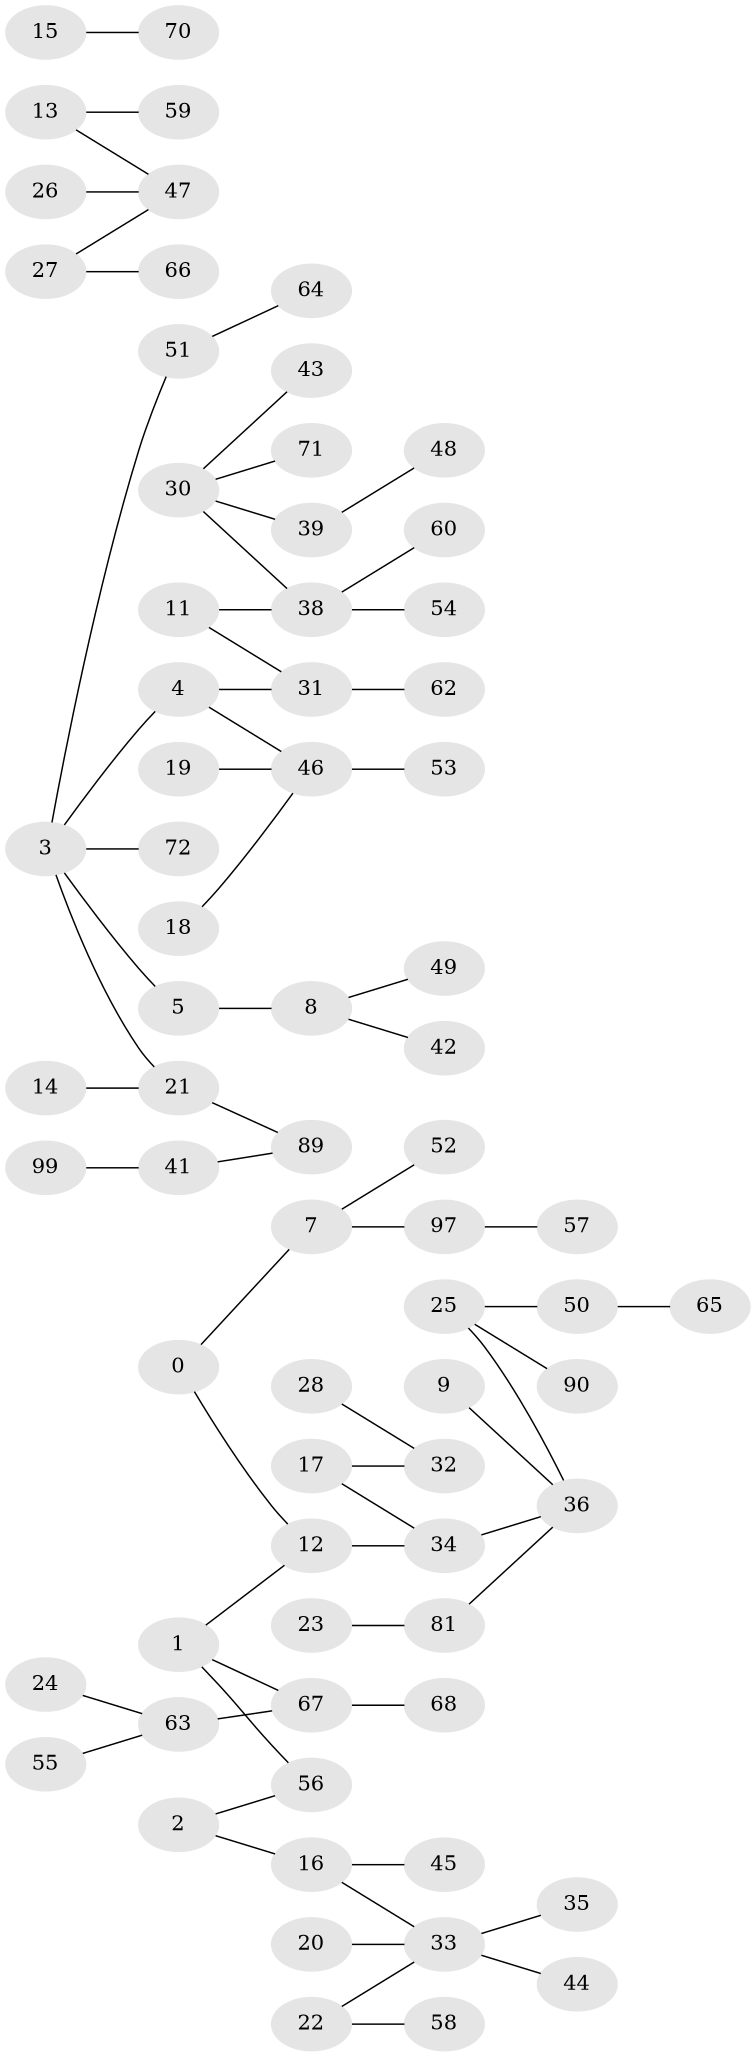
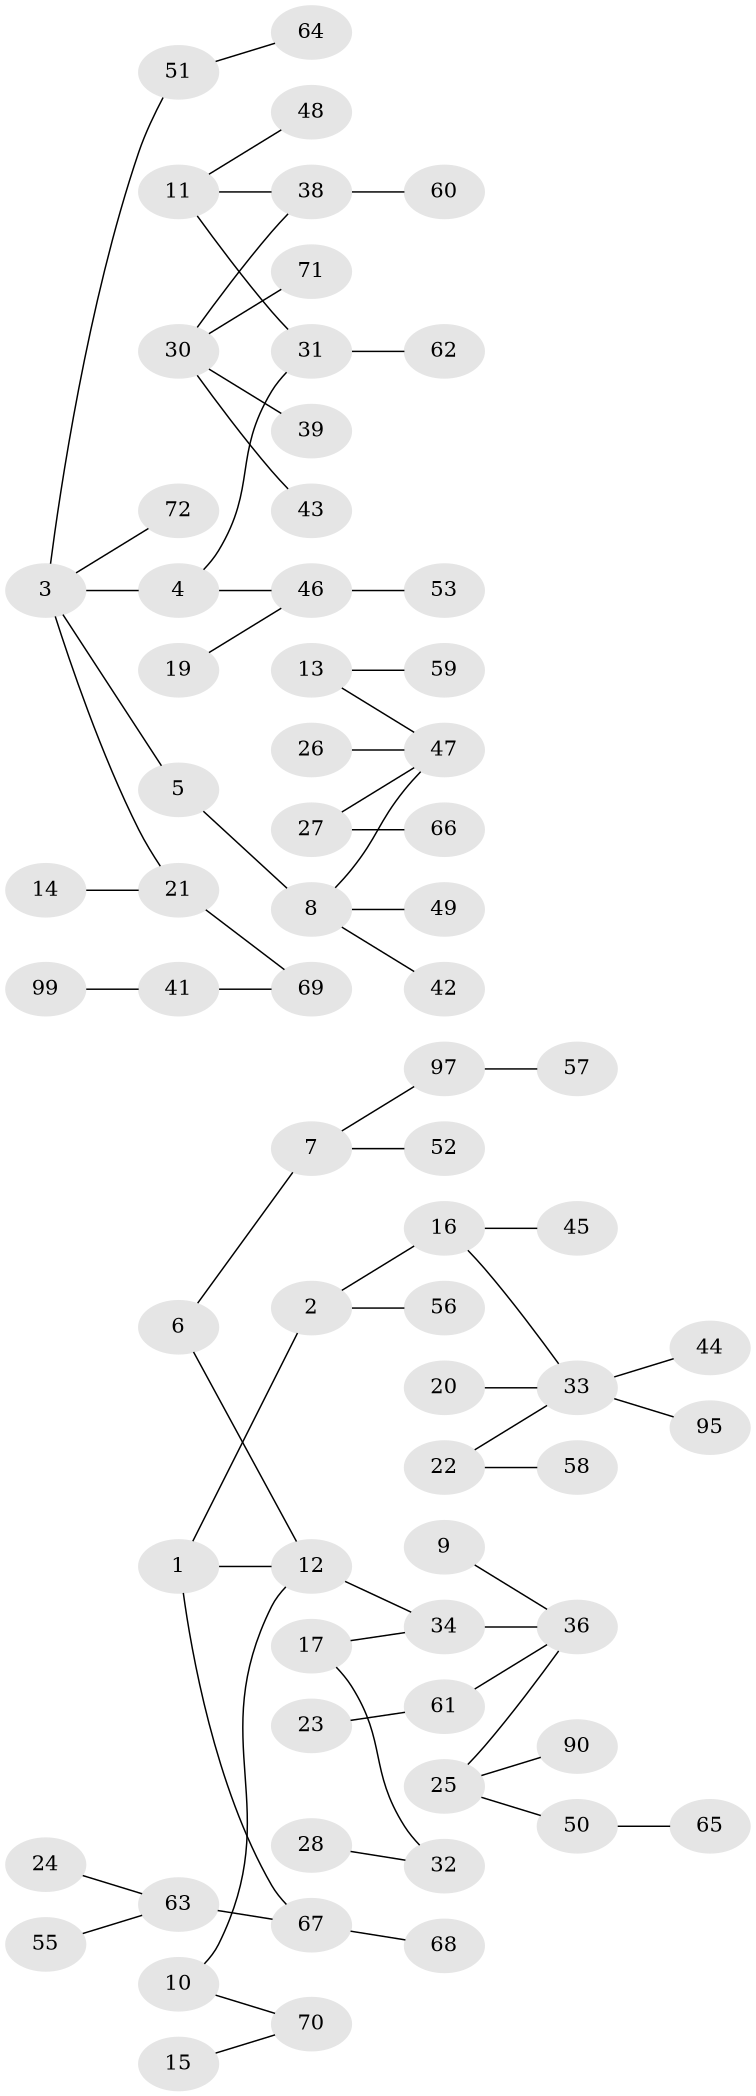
  graph {
    rankdir=LR
    node [color=gray90 style=filled]
    edge [weight=1.0]
    1
    2
    12
    67
    16
    56
    34
    68
    33
    45
    3
    4
    5
    21
    51
    72
    31
    46
    8
-   69 [label=89]
+   69
    36
    64
    62
    53
    42
    47
    49
-   6 [label=0]
+   6
    7
    n30 [label=97]
    52
    57
    9
+   10
    70
    11
    38
    48
-   54
    60
    13
    59
    14
    15
-   35
+   35 [label=95]
    44
    17
    32
-   18
    19
    20
    22
    58
    23
-   61 [label=81]
+   61
    24
    63
    25
    n59 [label=90]
    50
    65
    26
    27
    66
    28
    n66 [label=99]
    41
    30
    39
    43
    71
    55
-   1 -- 56
+   1 -- 2
    1 -- 12
    1 -- 67
    2 -- 16
    2 -- 56
    12 -- 34
    67 -- 68
    16 -- 33
    16 -- 45
    34 -- 36
    33 -- 35
    33 -- 44
    3 -- 4
    3 -- 5
    3 -- 21
    3 -- 51
    3 -- 72
    4 -- 31
    4 -- 46
    5 -- 8
    21 -- 69
    51 -- 64
    31 -- 62
    46 -- 53
    8 -- 42
+   8 -- 47
    8 -- 49
    6 -- 12
    6 -- 7
    7 -- n30
    7 -- 52
    n30 -- 57
    9 -- 36
+   10 -- 12
+   10 -- 70
    11 -- 31
    11 -- 38
-   39 -- 48
-   38 -- 54
+   11 -- 48
    38 -- 60
    13 -- 47
    13 -- 59
    14 -- 21
    15 -- 70
    17 -- 34
    17 -- 32
-   18 -- 46
    19 -- 46
    20 -- 33
    22 -- 33
    22 -- 58
    23 -- 61
    61 -- 36
    24 -- 63
    63 -- 67
    25 -- 36
    25 -- n59
    25 -- 50
    50 -- 65
    26 -- 47
    27 -- 47
    27 -- 66
    28 -- 32
    n66 -- 41
    41 -- 69
    30 -- 38
    30 -- 39
    30 -- 43
    30 -- 71
    55 -- 63
  }
